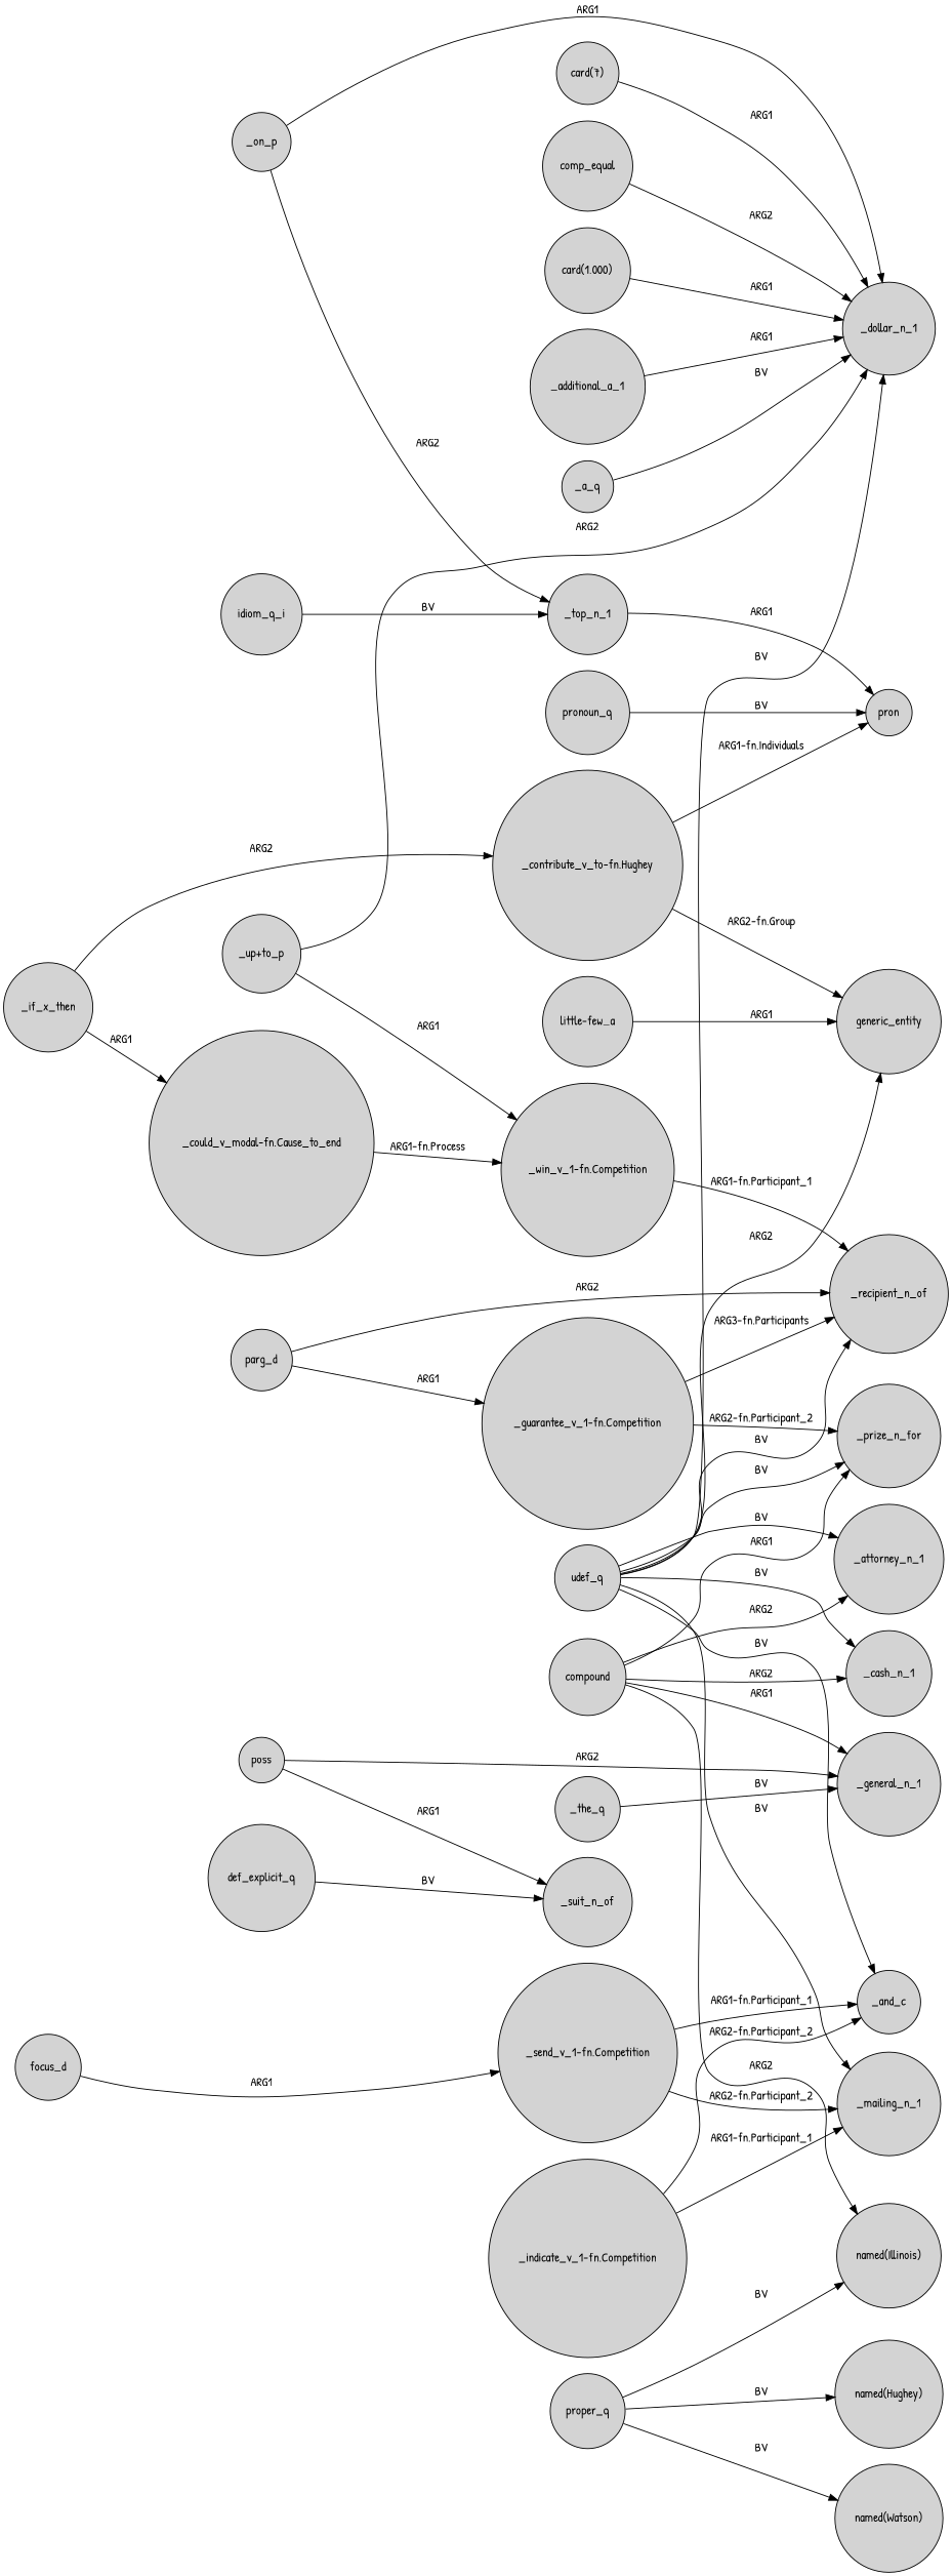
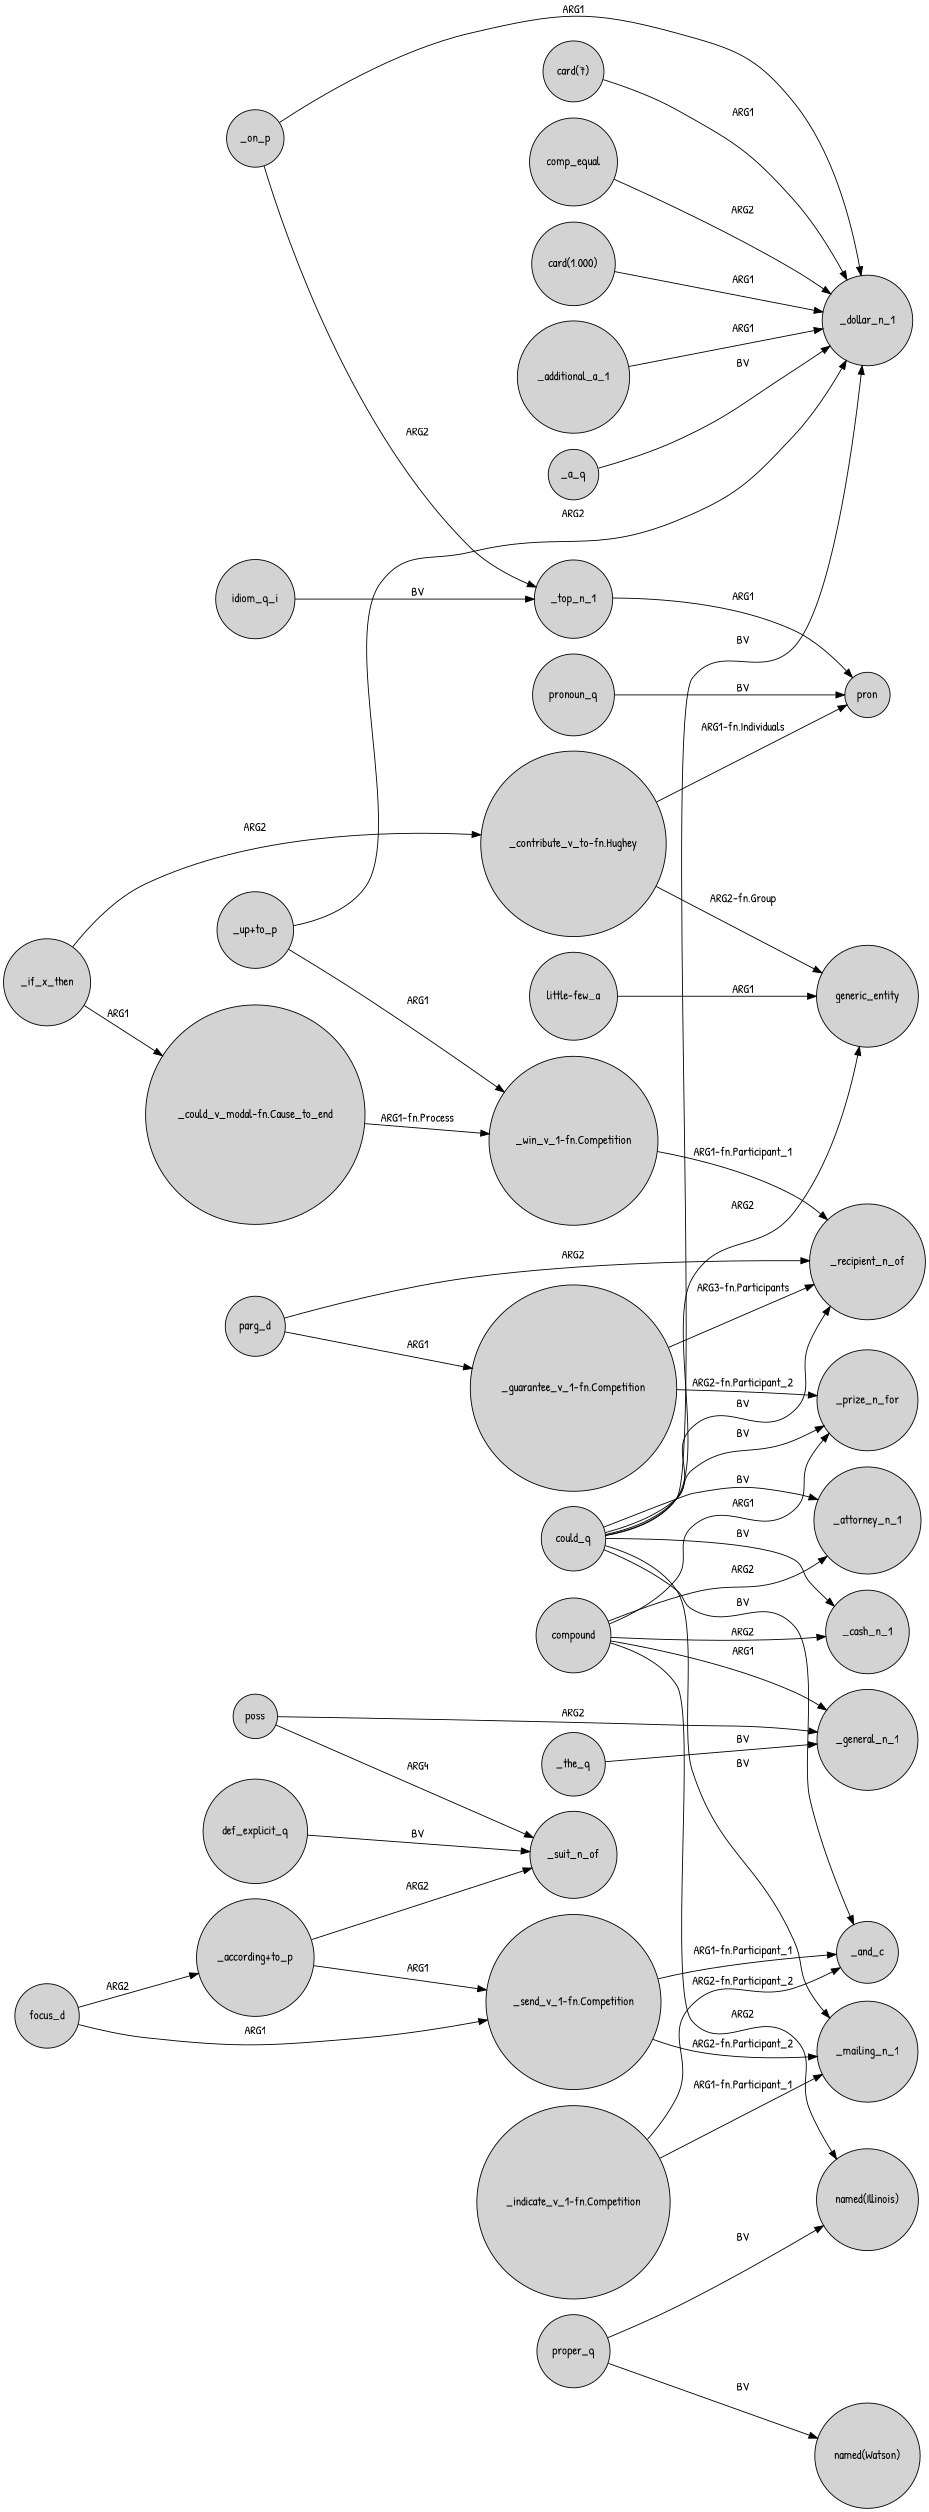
  digraph {
    fontname="Patrick Hand"
    rankdir=LR
    node [fontname="Patrick Hand" shape=circle style=filled]
    edge [fontname="Patrick Hand"]
    _additional_a_1
    _dollar_n_1
    n3 [label="_contribute_v_to-fn.Hughey"]
    generic_entity
    pron
    poss
    _suit_n_of
    _general_n_1
-   udef_q
+   udef_q [label=could_q]
    _cash_n_1
    _prize_n_for
    _mailing_n_1
    _and_c
    _recipient_n_of
    _attorney_n_1
    _a_q
    compound
    "named(Illinois)"
    "_up+to_p"
    "_win_v_1-fn.Competition"
+   "_according+to_p"
    "_send_v_1-fn.Competition"
    _the_q
    proper_q
-   "named(Hughey)"
    "named(Watson)"
    _on_p
    _top_n_1
    focus_d
    _if_x_then
    "_could_v_modal-fn.Cause_to_end"
    "_guarantee_v_1-fn.Competition"
    "little-few_a"
    pronoun_q
    "card(7)"
    comp_equal
    "_indicate_v_1-fn.Competition"
    parg_d
    "card(1,000)"
    def_explicit_q
    idiom_q_i
    _additional_a_1 -> _dollar_n_1 [label=ARG1]
    n3 -> generic_entity [label="ARG2-fn.Group"]
    n3 -> pron [label="ARG1-fn.Individuals"]
-   poss -> _suit_n_of [label=ARG1]
+   poss -> _suit_n_of [label=ARG4]
    poss -> _general_n_1 [label=ARG2]
    udef_q -> _dollar_n_1 [label=BV]
    udef_q -> generic_entity [label=ARG2]
    udef_q -> _cash_n_1 [label=BV]
    udef_q -> _prize_n_for [label=BV]
    udef_q -> _mailing_n_1 [label=BV]
    udef_q -> _and_c [label=BV]
    udef_q -> _recipient_n_of [label=BV]
    udef_q -> _attorney_n_1 [label=BV]
    _a_q -> _dollar_n_1 [label=BV]
    compound -> _general_n_1 [label=ARG1]
    compound -> _cash_n_1 [label=ARG2]
    compound -> _prize_n_for [label=ARG1]
    compound -> _attorney_n_1 [label=ARG2]
    compound -> "named(Illinois)" [label=ARG2]
    "_up+to_p" -> _dollar_n_1 [label=ARG2]
    "_up+to_p" -> "_win_v_1-fn.Competition" [label=ARG1]
    "_win_v_1-fn.Competition" -> _recipient_n_of [label="ARG1-fn.Participant_1"]
+   "_according+to_p" -> _suit_n_of [label=ARG2]
+   "_according+to_p" -> "_send_v_1-fn.Competition" [label=ARG1]
    "_send_v_1-fn.Competition" -> _mailing_n_1 [label="ARG2-fn.Participant_2"]
    "_send_v_1-fn.Competition" -> _and_c [label="ARG1-fn.Participant_1"]
    _the_q -> _general_n_1 [label=BV]
    proper_q -> "named(Illinois)" [label=BV]
-   proper_q -> "named(Hughey)" [label=BV]
    proper_q -> "named(Watson)" [label=BV]
    _on_p -> _dollar_n_1 [label=ARG1]
    _on_p -> _top_n_1 [label=ARG2]
    _top_n_1 -> pron [label=ARG1]
+   focus_d -> "_according+to_p" [label=ARG2]
    focus_d -> "_send_v_1-fn.Competition" [label=ARG1]
    _if_x_then -> n3 [label=ARG2]
    _if_x_then -> "_could_v_modal-fn.Cause_to_end" [label=ARG1]
    "_could_v_modal-fn.Cause_to_end" -> "_win_v_1-fn.Competition" [label="ARG1-fn.Process"]
    "_guarantee_v_1-fn.Competition" -> _prize_n_for [label="ARG2-fn.Participant_2"]
    "_guarantee_v_1-fn.Competition" -> _recipient_n_of [label="ARG3-fn.Participants"]
    "little-few_a" -> generic_entity [label=ARG1]
    pronoun_q -> pron [label=BV]
    "card(7)" -> _dollar_n_1 [label=ARG1]
    comp_equal -> _dollar_n_1 [label=ARG2]
    "_indicate_v_1-fn.Competition" -> _mailing_n_1 [label="ARG1-fn.Participant_1"]
    "_indicate_v_1-fn.Competition" -> _and_c [label="ARG2-fn.Participant_2"]
    parg_d -> _recipient_n_of [label=ARG2]
    parg_d -> "_guarantee_v_1-fn.Competition" [label=ARG1]
    "card(1,000)" -> _dollar_n_1 [label=ARG1]
    def_explicit_q -> _suit_n_of [label=BV]
    idiom_q_i -> _top_n_1 [label=BV]
  }
